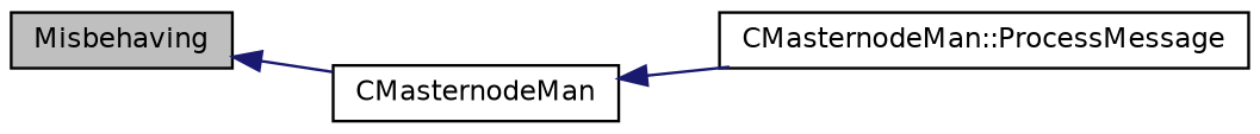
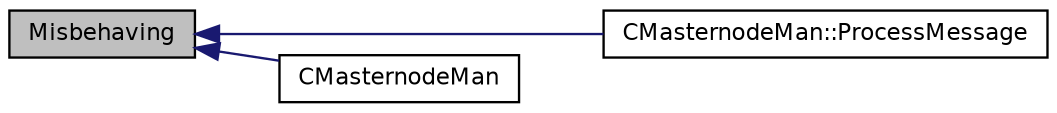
  digraph {
    rankdir=LR
    node [color=black fillcolor=white fontname=Helvetica fontsize=10 shape=record style=filled]
    edge [color=midnightblue dir=back fontname=Helvetica fontsize=10 labelfontname=Helvetica labelfontsize=10 style=solid]
    n1 [fillcolor=grey75 fontcolor=black height=0.2 label=Misbehaving width=0.4]
    n2 [height=0.2 label="CMasternodeMan::ProcessMessage" width=0.4]
    n3 [height=0.2 label=CMasternodeMan width=0.4]
-   n3 -> n2
+   n1 -> n2
    n1 -> n3
  }
